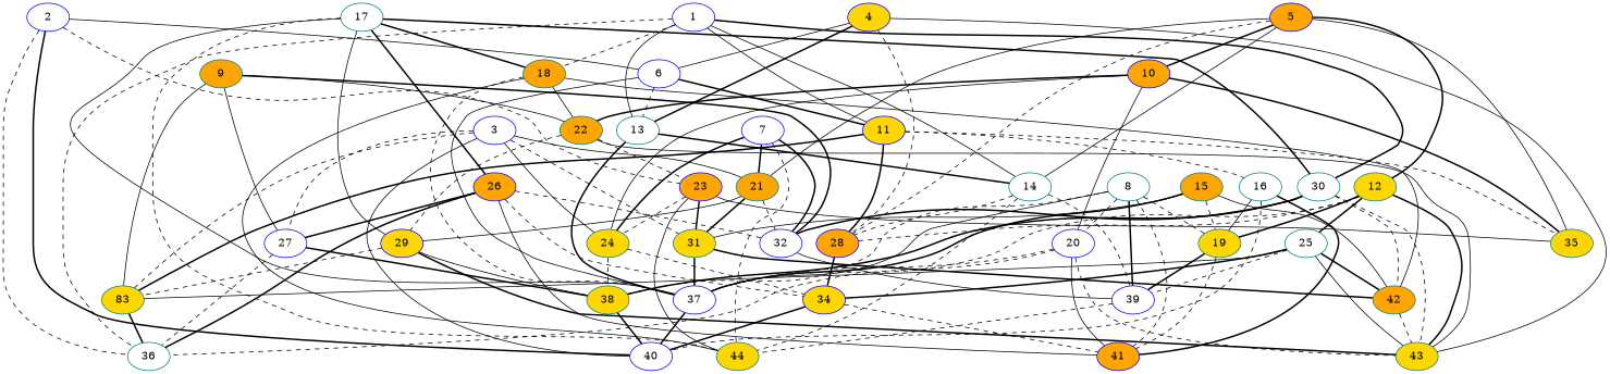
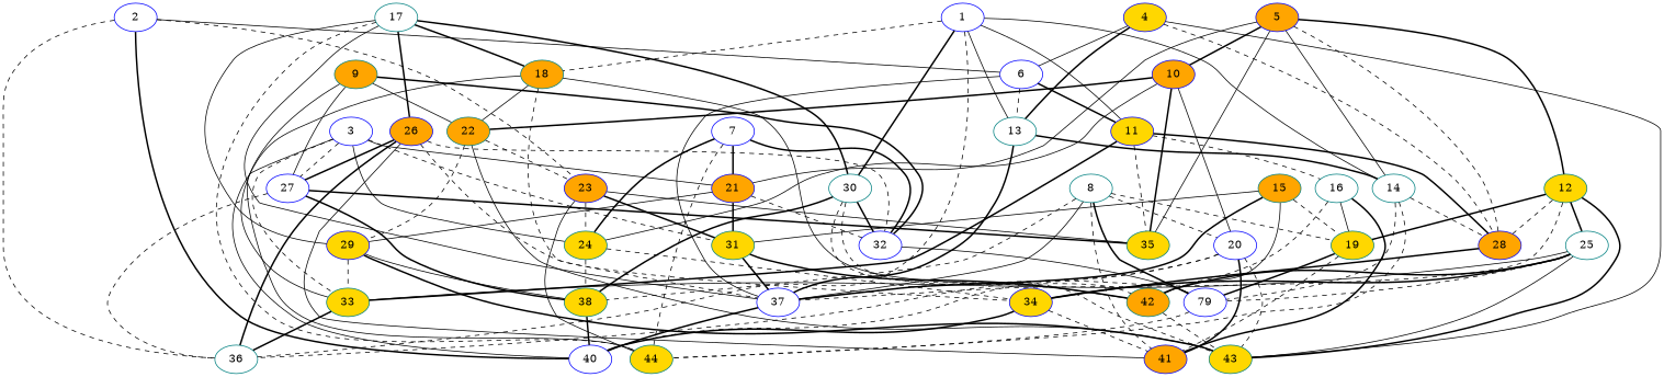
  graph {
    node [color=teal fillcolor=white style=filled]
    edge [style=dashed weight=1.0]
    1 [color=blue]
    11 [color=blue fillcolor=gold]
    13
    14
    18 [fillcolor=orange]
    30
    36
-   33 [fillcolor=gold label=83]
+   33 [fillcolor=gold]
    28 [color=blue fillcolor=orange]
    35 [fillcolor=gold]
    16
    37 [color=blue]
    44 [fillcolor=gold]
-   39 [color=blue]
+   39 [color=blue label=79]
    22 [fillcolor=orange]
    42 [fillcolor=orange]
    43 [fillcolor=gold]
    32 [color=blue]
    38 [fillcolor=gold]
    2 [color=blue]
    6 [color=blue]
    23 [color=blue fillcolor=orange]
    40 [color=blue]
    24 [fillcolor=gold]
    31 [fillcolor=gold]
    3 [color=blue]
-   21 [fillcolor=orange]
+   21 [color=blue fillcolor=orange]
    27 [color=blue]
    29 [color=blue fillcolor=gold]
    34 [color=blue fillcolor=gold]
    4 [color=blue fillcolor=gold]
    5 [color=blue fillcolor=orange]
    10 [color=blue fillcolor=orange]
    12 [fillcolor=gold]
    20 [color=blue]
    19 [fillcolor=gold]
    25
    7 [color=blue]
    8
    41 [color=blue fillcolor=orange]
    9 [fillcolor=orange]
    15 [fillcolor=orange]
    17
    26 [color=blue fillcolor=orange]
    1 -- 11 [style=solid]
    1 -- 13 [style=solid]
    1 -- 14 [style=solid]
    1 -- 18
    1 -- 30 [style=bold]
    1 -- 36
    11 -- 33 [style=bold]
    11 -- 28 [style=bold]
    11 -- 35
    11 -- 16
    13 -- 14 [style=bold]
    13 -- 37 [style=bold]
    14 -- 28
    14 -- 44
    14 -- 39
    18 -- 37
    18 -- 44 [style=solid]
    18 -- 22 [style=solid]
    18 -- 42 [style=solid]
    30 -- 42
    30 -- 43
    30 -- 32 [style=bold]
    30 -- 38 [style=bold]
    33 -- 36 [style=bold]
    28 -- 34 [style=bold]
    16 -- 40
    16 -- 19 [style=solid]
    16 -- 41 [style=bold]
    37 -- 40 [style=bold]
    39 -- 44
    22 -- 43 [style=solid]
    22 -- 23
    22 -- 29
    42 -- 43
    32 -- 39 [style=solid]
    38 -- 40 [style=bold]
    2 -- 36
    2 -- 6 [style=solid]
    2 -- 23
    2 -- 40 [style=bold]
    6 -- 11 [style=bold]
    6 -- 13 [weight=2.0]
    6 -- 37 [style=solid]
    23 -- 35 [style=solid]
    23 -- 44 [style=solid]
    23 -- 24
    23 -- 31 [style=bold]
    24 -- 38
    24 -- 34
    31 -- 37 [style=bold]
    31 -- 42 [style=bold]
    3 -- 33
    3 -- 40 [style=solid]
    3 -- 24 [style=solid]
    3 -- 31
    3 -- 21 [style=solid]
    3 -- 27
    21 -- 32
    21 -- 31 [style=bold]
    21 -- 29 [style=solid]
    27 -- 36
+   27 -- 35 [style=bold]
    27 -- 38 [style=bold]
    29 -- 33
    29 -- 43 [style=bold]
    29 -- 38 [style=solid]
    34 -- 40 [style=bold]
    34 -- 41
    4 -- 13 [style=bold]
    4 -- 28
    4 -- 43 [style=solid]
    4 -- 6 [style=solid]
    5 -- 14 [style=solid]
    5 -- 28
    5 -- 35 [style=solid weight=2.0]
    5 -- 21 [style=solid]
    5 -- 10 [style=bold weight=2.0]
    5 -- 12 [style=bold]
    10 -- 35 [style=bold]
    10 -- 22 [style=bold]
    10 -- 24 [style=solid]
    10 -- 20 [style=solid]
    12 -- 28
    12 -- 37
    12 -- 43 [style=bold]
    12 -- 19 [style=bold]
    12 -- 25 [style=bold]
    20 -- 36
    20 -- 37
    20 -- 43
-   20 -- 41 [style=solid]
+   20 -- 41 [style=bold]
    19 -- 39 [style=bold]
    19 -- 41
    25 -- 33 [style=solid]
    25 -- 39
    25 -- 42 [style=bold]
    25 -- 43 [style=solid]
    25 -- 34 [style=bold]
    7 -- 44
    7 -- 32 [style=bold]
    7 -- 24 [style=bold]
    7 -- 21 [style=bold]
    8 -- 37 [style=solid]
    8 -- 39 [style=bold]
    8 -- 38
    8 -- 20
    8 -- 19
    8 -- 41
    9 -- 33 [style=solid]
    9 -- 22 [style=solid]
    9 -- 32 [style=bold]
    9 -- 27 [style=solid]
    15 -- 37 [style=bold]
    15 -- 42 [style=solid]
    15 -- 31 [style=solid]
    15 -- 19
    17 -- 18 [style=bold]
    17 -- 30 [style=bold]
    17 -- 37 [style=solid]
    17 -- 44
    17 -- 29 [style=solid]
    17 -- 26 [style=bold]
    26 -- 36 [style=bold]
    26 -- 32
    26 -- 27 [style=bold]
    26 -- 34
    26 -- 41 [style=solid]
  }
